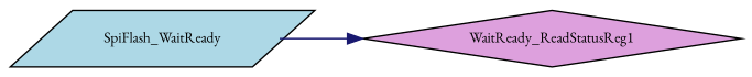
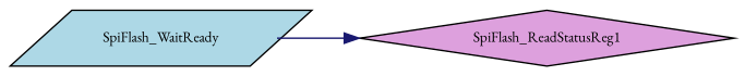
  digraph {
    rankdir=RL
    fontname="EB Garamond"
    node [color=black fontname="EB Garamond" fontsize=10 style=filled]
-   n1 [fillcolor=plum fontcolor=black height=0.2 label=WaitReady_ReadStatusReg1 shape=diamond width=0.4]
+   n1 [fillcolor=plum fontcolor=black height=0.2 label=SpiFlash_ReadStatusReg1 shape=diamond width=0.4]
    n2 [fillcolor=lightblue height=0.2 label=SpiFlash_WaitReady shape=parallelogram width=0.4]
    n1 -> n2 [color=midnightblue dir=back fontname="EB Garamond" fontsize=10 labelfontname=Helvetica labelfontsize=10 style=solid]
  }
